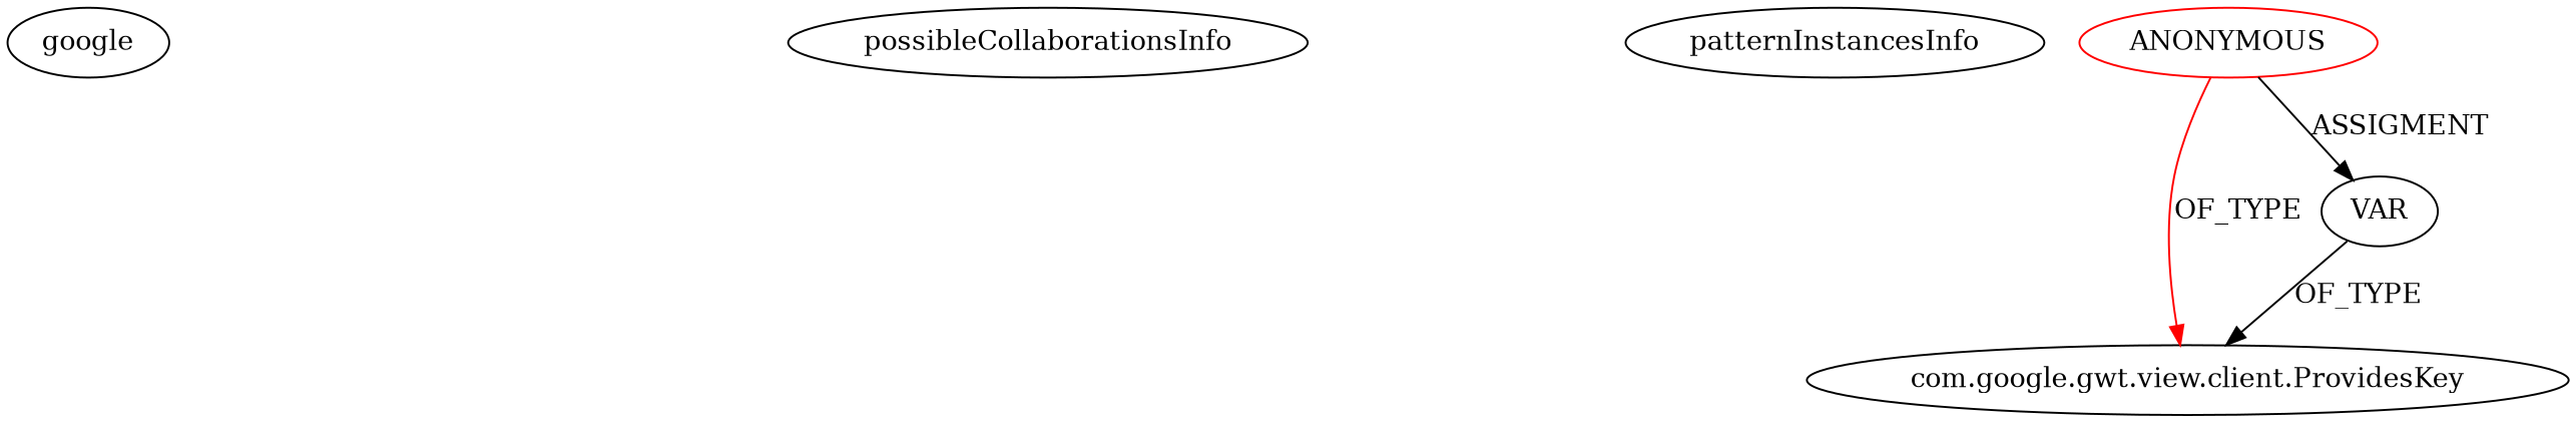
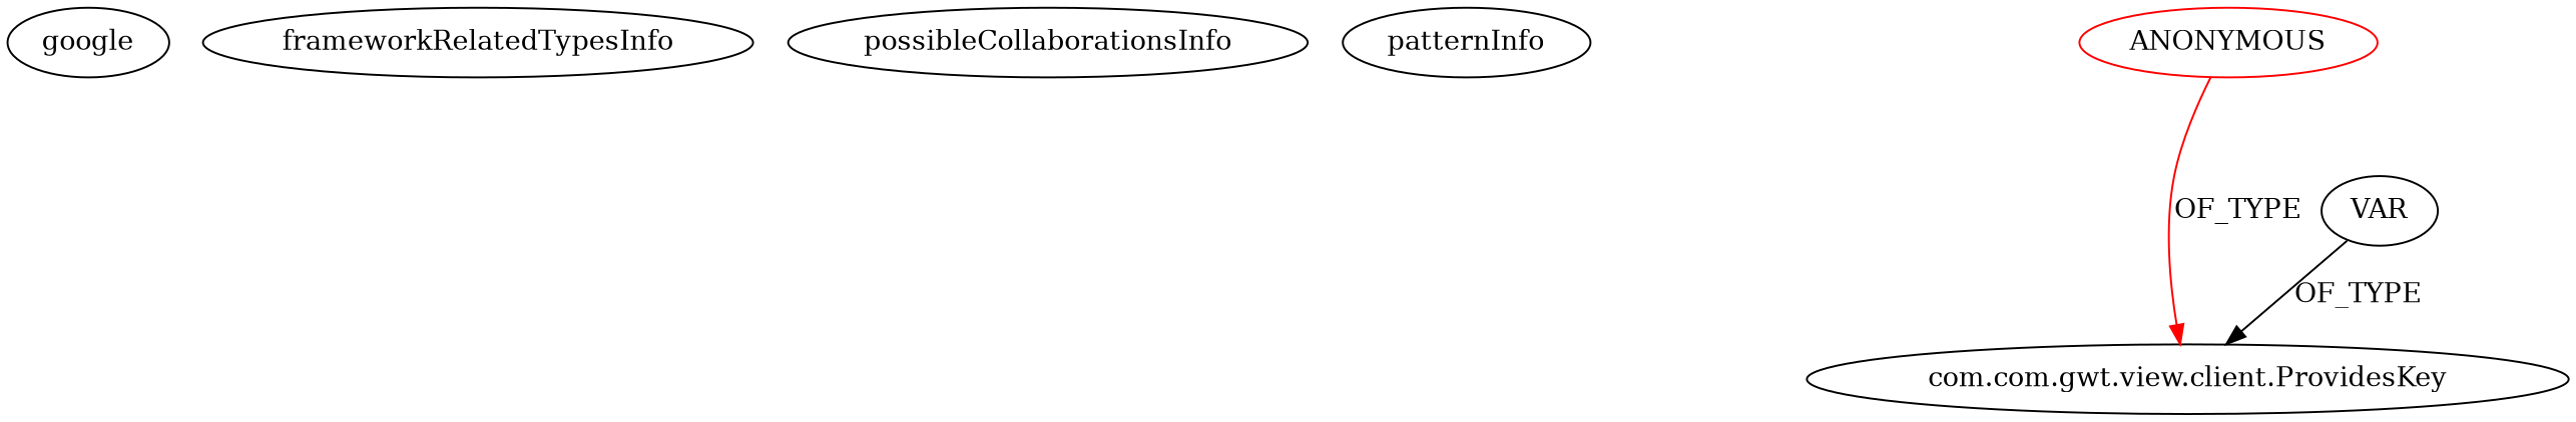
  digraph {
    n1 [category=pattern graphId=1682 isAnonymous=true label=google possibleRelation=false]
+   frameworkRelatedTypesInfo [0="com.google.gwt.view.client.ProvidesKey"]
    possibleCollaborationsInfo
-   patternInstancesInfo [0="MainMain-ChatCafeine~/MainMain-ChatCafeine/ChatCafeine-master/ChatCafeine/src/sources/client/model/User.java~User~184" 1="mcasperson-Automation-Portal-UI~/mcasperson-Automation-Portal-UI/Automation-Portal-UI-master/src/com/redhat/automationportalui/client/pav/SVNStatsView.java~void display()~3728"]
-   n6 [isFrameworkType=false label="com.google.gwt.view.client.ProvidesKey" vertexType=FRAMEWORK_INTERFACE_TYPE]
+   patternInfo [frequency=2.0 patternRootClient=0]
+   n6 [isFrameworkType=false label="com.com.gwt.view.client.ProvidesKey" vertexType=FRAMEWORK_INTERFACE_TYPE]
    n7 [color=red isFrameworkType=false label=ANONYMOUS vertexType=ROOT_ANONYMOUS_DECLARATION]
    n8 [isFrameworkType=false label=VAR vertexType=OUTSIDE_VARIABLE_EXPRESION]
    n7 -> n6 [color=red label=OF_TYPE]
-   n7 -> n8 [label=ASSIGMENT]
    n8 -> n6 [label=OF_TYPE]
  }
